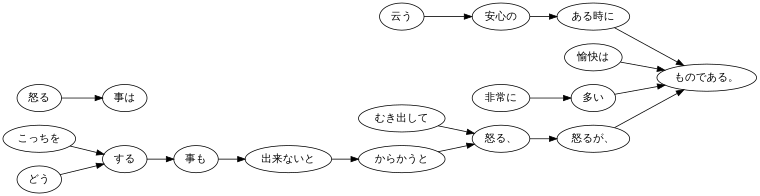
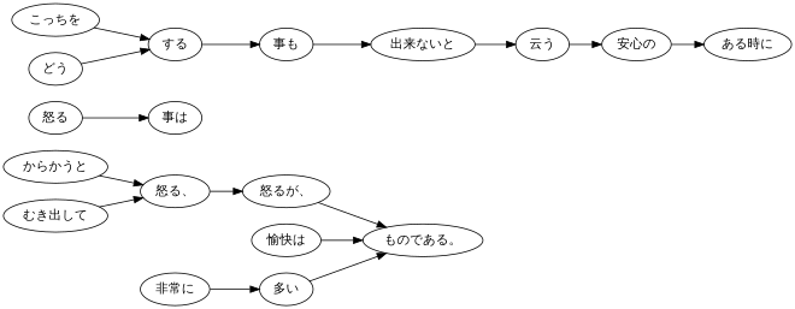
  digraph {
    fontname="Source Code Pro"
    rankdir=LR
    node [fontname="Source Code Pro"]
    edge [fontname="Source Code Pro"]
    n1 [label="からかうと"]
    n2 [label="怒る、"]
    n3 [label="怒るが、"]
    n4 [label="むき出して"]
    n5 [label="ものである。"]
    n6 [label="怒る"]
    n7 [label="事は"]
    n8 [label="こっちを"]
    n9 [label="する"]
    n10 [label="事も"]
    n11 [label="どう"]
    n12 [label="出来ないと"]
    n13 [label="云う"]
    n14 [label="安心の"]
    n15 [label="ある時に"]
    n16 [label="愉快は"]
    n17 [label="非常に"]
    n18 [label="多い"]
    n1 -> n2
    n2 -> n3
    n3 -> n5
    n4 -> n2
    n6 -> n7
    n8 -> n9
    n9 -> n10
    n10 -> n12
    n11 -> n9
-   n12 -> n1
+   n12 -> n13
    n13 -> n14
    n14 -> n15
-   n15 -> n5
    n16 -> n5
    n17 -> n18
    n18 -> n5
  }
